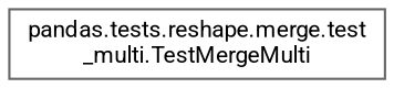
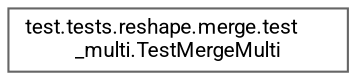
  digraph {
    rankdir=LR
    fontname=Roboto
-   n1 [color=grey40 fillcolor=white fontname=Roboto fontsize=10 height=0.2 label="pandas.tests.reshape.merge.test\l_multi.TestMergeMulti" shape=box style=filled width=0.4]
+   n1 [color=grey40 fillcolor=white fontname=Roboto fontsize=10 height=0.2 label="test.tests.reshape.merge.test\l_multi.TestMergeMulti" shape=box style=filled width=0.4]
  }
